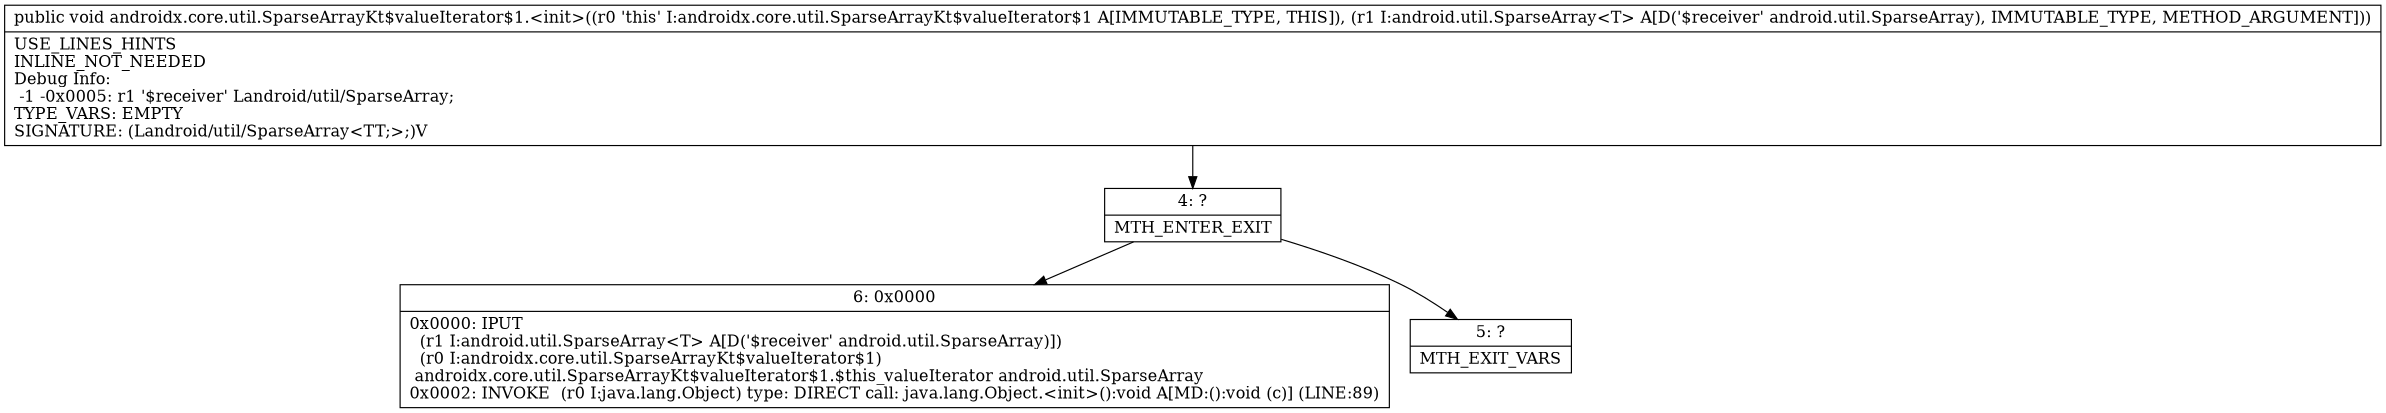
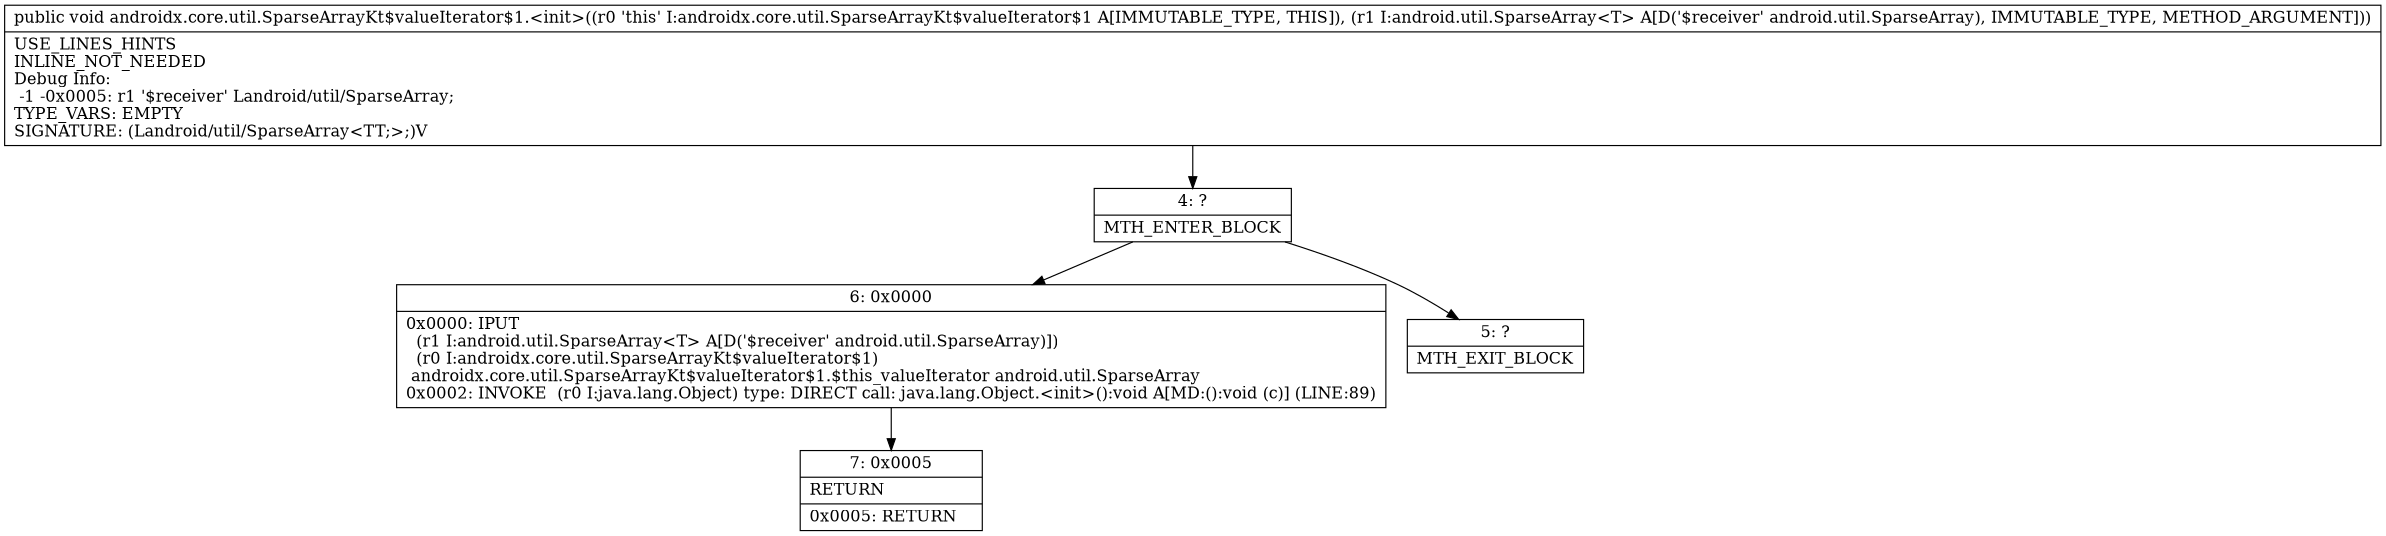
  digraph {
    node [shape=record]
-   n1 [label="{4\:\ ?|MTH_ENTER_EXIT\l}"]
+   n1 [label="{4\:\ ?|MTH_ENTER_BLOCK\l}"]
    n2 [label="{6\:\ 0x0000|0x0000: IPUT  \l  (r1 I:android.util.SparseArray\<T\> A[D('$receiver' android.util.SparseArray)])\l  (r0 I:androidx.core.util.SparseArrayKt$valueIterator$1)\l androidx.core.util.SparseArrayKt$valueIterator$1.$this_valueIterator android.util.SparseArray \l0x0002: INVOKE  (r0 I:java.lang.Object) type: DIRECT call: java.lang.Object.\<init\>():void A[MD:():void (c)] (LINE:89)\l}"]
-   n3 [label="{5\:\ ?|MTH_EXIT_VARS\l}"]
+   n3 [label="{5\:\ ?|MTH_EXIT_BLOCK\l}"]
+   n4 [label="{7\:\ 0x0005|RETURN\l|0x0005: RETURN   \l}"]
    n5 [label="{public void androidx.core.util.SparseArrayKt$valueIterator$1.\<init\>((r0 'this' I:androidx.core.util.SparseArrayKt$valueIterator$1 A[IMMUTABLE_TYPE, THIS]), (r1 I:android.util.SparseArray\<T\> A[D('$receiver' android.util.SparseArray), IMMUTABLE_TYPE, METHOD_ARGUMENT]))  | USE_LINES_HINTS\lINLINE_NOT_NEEDED\lDebug Info:\l  \-1 \-0x0005: r1 '$receiver' Landroid\/util\/SparseArray;\lTYPE_VARS: EMPTY\lSIGNATURE: (Landroid\/util\/SparseArray\<TT;\>;)V\l}"]
    n1 -> n2
    n1 -> n3
+   n2 -> n4
    n5 -> n1
  }
